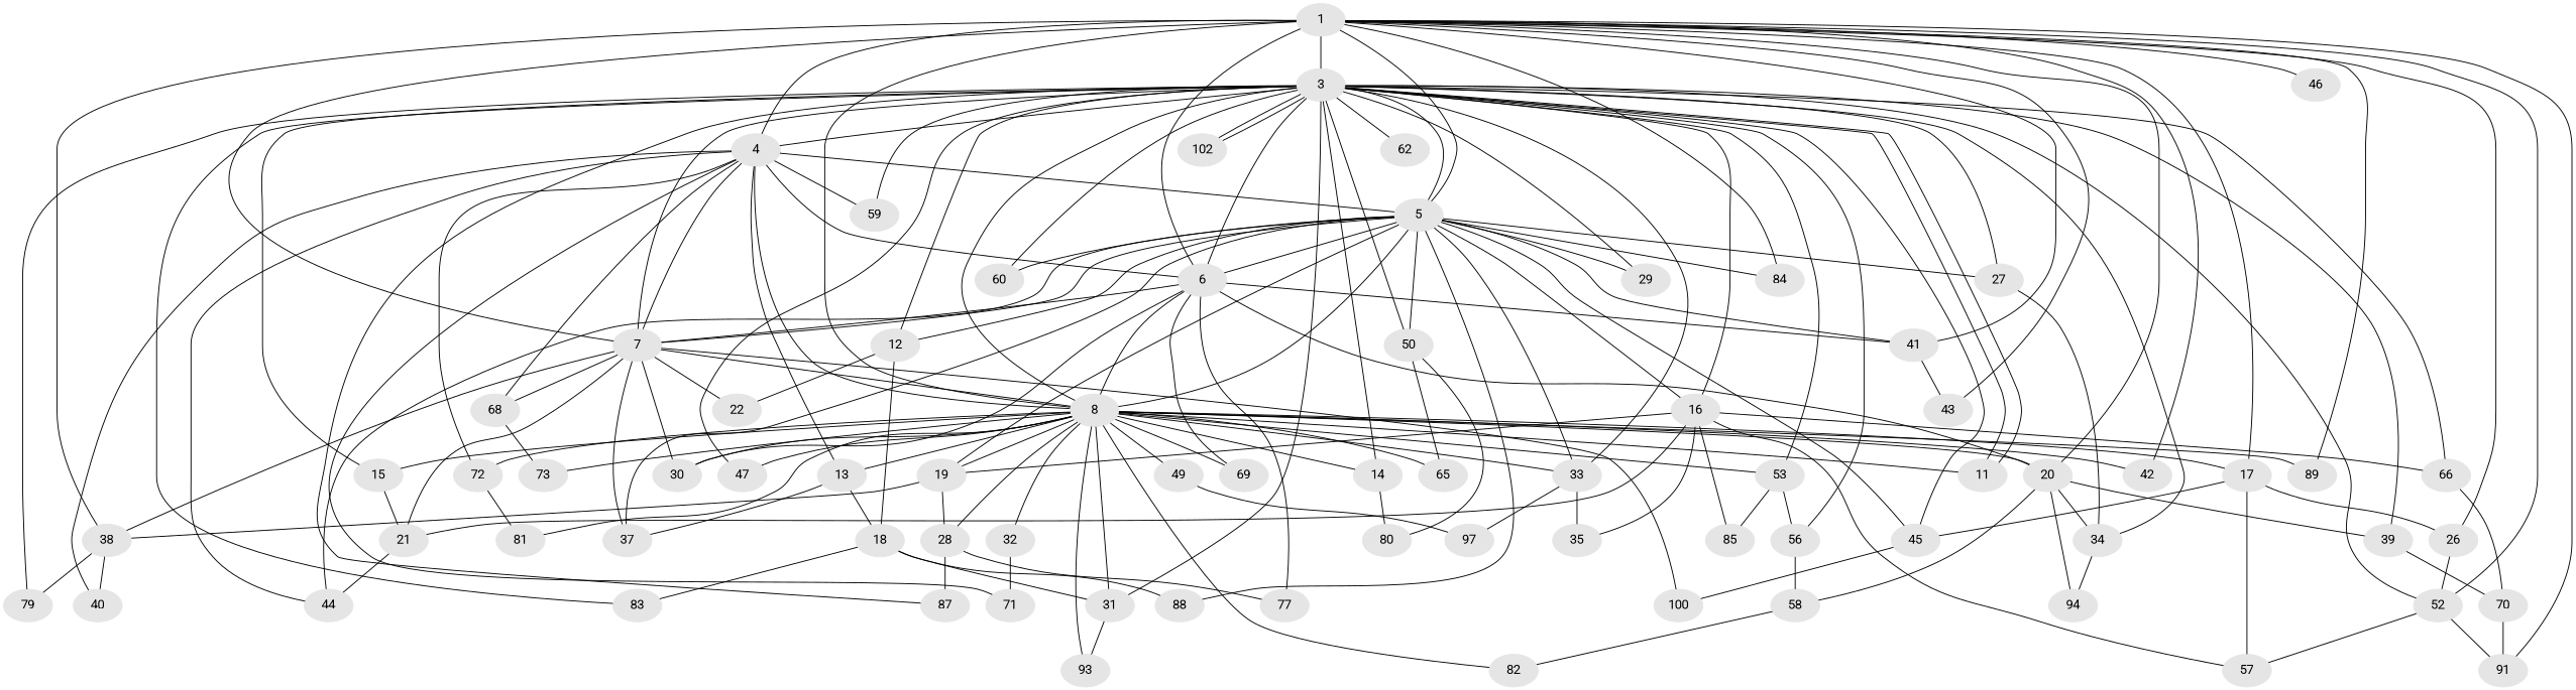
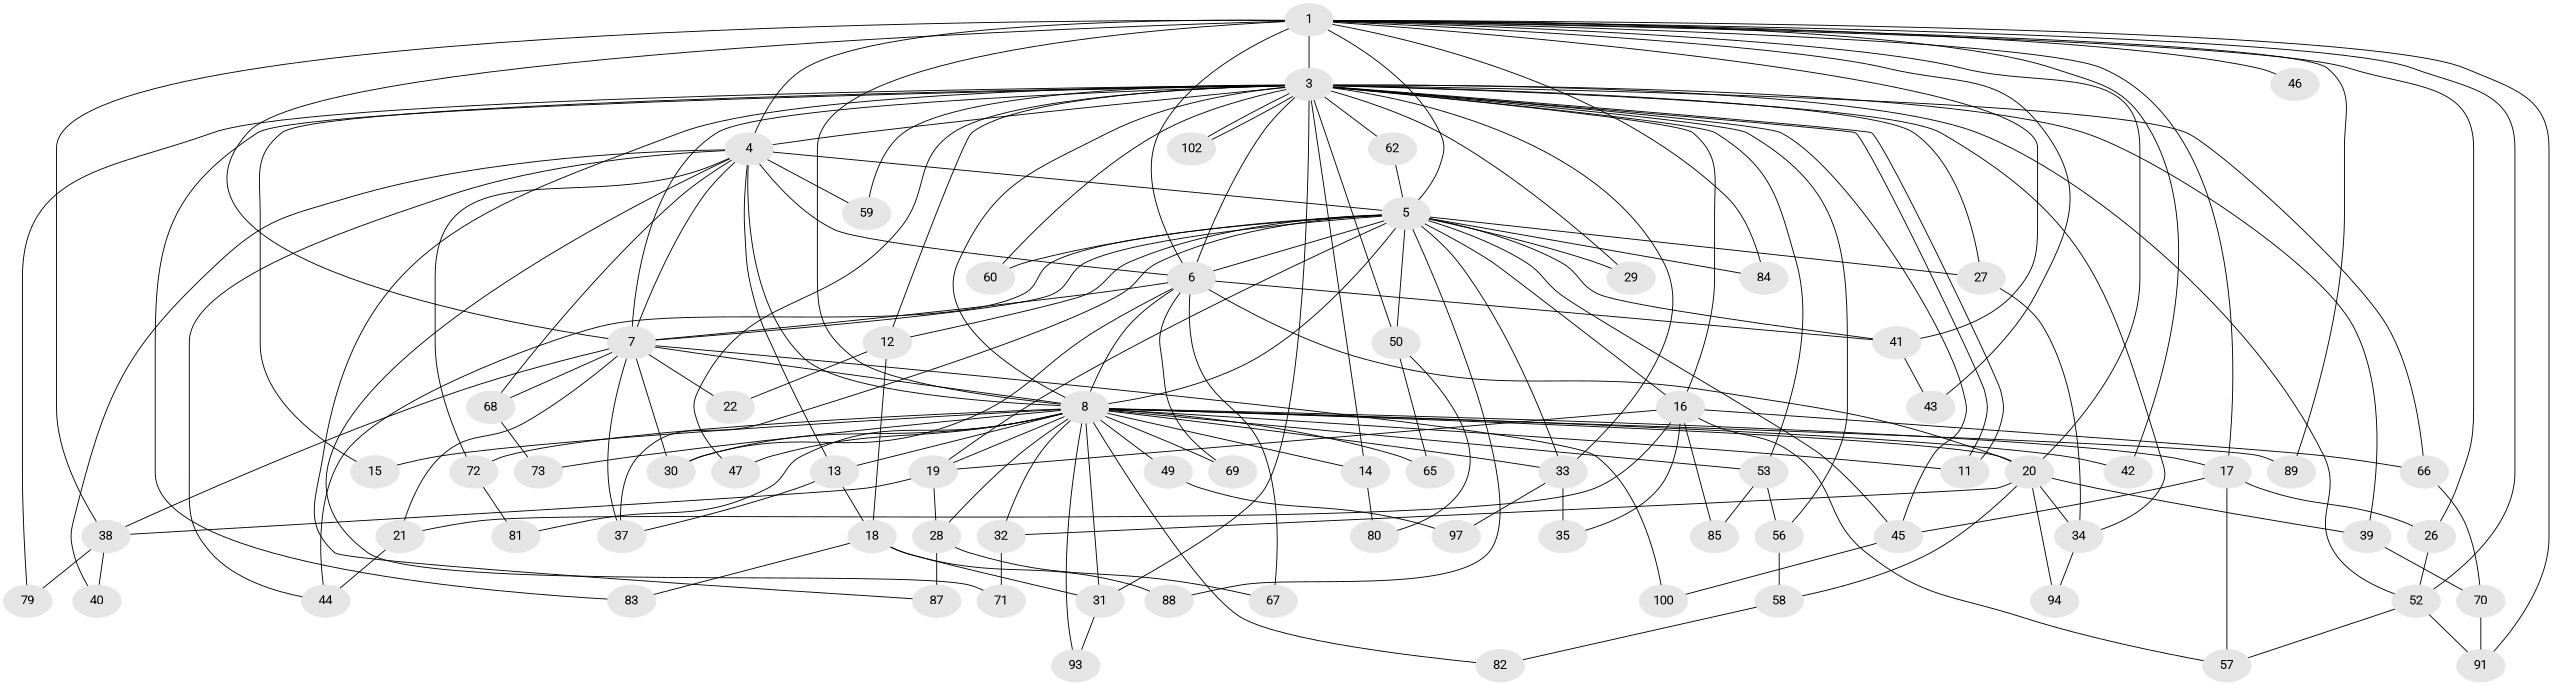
  graph {
    fontname=Roboto
    node [color=gray90 fontname=Roboto style=filled]
    edge [fontname=Roboto]
    1 [super="+2"]
    3 [super="+10"]
    4 [super="+24"]
    5 [super="+36"]
    6 [super="+63"]
    7 [super="+103"]
    8 [super="+9"]
    17 [super="+104"]
    20 [super="+25"]
    26
    38 [super="+74"]
    41 [super="+99"]
    42
    43
    46
    52 [super="+77"]
    84
    89
    91
    11 [super="+48"]
    12
    14
    15
    16 [super="+76"]
    27
    29
    31 [super="+75"]
    33 [super="+51"]
    34 [super="+96"]
    39
    45 [super="+61"]
    47
    50
    53
    56 [super="+90"]
    59
    60
    62 [super="+86"]
    66
    79
    83
    87
    102
    13
    40
    44 [super="+92"]
    68
    71
    72
    19 [super="+23"]
    37 [super="+54"]
    88
    30 [super="+78"]
-   67 [label=77]
+   67
    69 [super="+95"]
    21 [super="+101"]
    22
    100
    28 [super="+55"]
    32
    49
    65
    73
    81
    82
    93
    57
    58 [super="+64"]
    94
    18
    80
    35
    85
    97
    70 [super="+98"]
    1 -- 3 [weight=4]
    1 -- 4 [weight=2]
    1 -- 5 [weight=2]
    1 -- 6 [weight=2]
    1 -- 7 [weight=2]
    1 -- 8 [weight=4]
    1 -- 17
    1 -- 20
    1 -- 26
    1 -- 38
    1 -- 41
    1 -- 42
    1 -- 43
    1 -- 46
    1 -- 52
    1 -- 84
    1 -- 89
    1 -- 91
    3 -- 4 [weight=2]
-   3 -- 5 [weight=2]
+   62 -- 5 [weight=2]
    3 -- 6 [weight=2]
    3 -- 7 [weight=2]
    3 -- 8 [weight=4]
    3 -- 52
    3 -- 11
    3 -- 11
    3 -- 12
    3 -- 14
    3 -- 15
    3 -- 16
    3 -- 27
    3 -- 29
    3 -- 31
    3 -- 33
    3 -- 34
    3 -- 39
    3 -- 45
    3 -- 47
    3 -- 50
    3 -- 53
    3 -- 56 [weight=2]
    3 -- 59
    3 -- 60
    3 -- 62 [weight=2]
    3 -- 66
    3 -- 79
    3 -- 83
    3 -- 87
    3 -- 102
    3 -- 102
    4 -- 5
    4 -- 6
    4 -- 7 [weight=2]
    4 -- 8 [weight=2]
    4 -- 59
    4 -- 13
    4 -- 40
    4 -- 44
    4 -- 68
    4 -- 71
    4 -- 72
    5 -- 6 [weight=2]
    5 -- 7
    5 -- 8 [weight=3]
    5 -- 41
    5 -- 84
    5 -- 12
    5 -- 16 [weight=2]
    5 -- 27
    5 -- 29
    5 -- 33
    5 -- 45
    5 -- 50
    5 -- 60
    5 -- 44
    5 -- 19
    5 -- 37
    5 -- 88
    6 -- 7
    6 -- 8 [weight=2]
    6 -- 20
    6 -- 41
    6 -- 30
    6 -- 67
    6 -- 69
    7 -- 8 [weight=3]
    7 -- 38
    7 -- 68
    7 -- 37
    7 -- 30
    7 -- 21
    7 -- 22
    7 -- 100
    8 -- 17
    8 -- 20
    8 -- 42
    8 -- 89
    8 -- 11
    8 -- 14
    8 -- 15
    8 -- 31
    8 -- 33
    8 -- 47
    8 -- 53
    8 -- 13
    8 -- 72
    8 -- 19
    8 -- 30
    8 -- 69 [weight=2]
    8 -- 28 [weight=2]
    8 -- 32
    8 -- 49 [weight=2]
    8 -- 65
    8 -- 73
    8 -- 81
    8 -- 82
    8 -- 93
    17 -- 26
    17 -- 45
    17 -- 57
    20 -- 34
    20 -- 39
+   20 -- 32
    20 -- 58 [weight=2]
    20 -- 94
    26 -- 52
    38 -- 79
    38 -- 40
    41 -- 43
    52 -- 91
    52 -- 57
    12 -- 22
    12 -- 18
    14 -- 80
-   15 -- 21
    16 -- 66
    16 -- 19
    16 -- 21
    16 -- 57
    16 -- 35
    16 -- 85
    27 -- 34
    31 -- 93
    33 -- 35
    33 -- 97
    34 -- 94
    39 -- 70
    45 -- 100
    50 -- 65
    50 -- 80
    53 -- 56
    53 -- 85
    56 -- 58
    66 -- 70
    13 -- 37
    13 -- 18
    68 -- 73
    72 -- 81
    19 -- 38
    19 -- 28
    21 -- 44
    28 -- 87
    28 -- 67
    32 -- 71
    49 -- 97
    58 -- 82
    18 -- 31
    18 -- 83
    18 -- 88
    70 -- 91
  }
